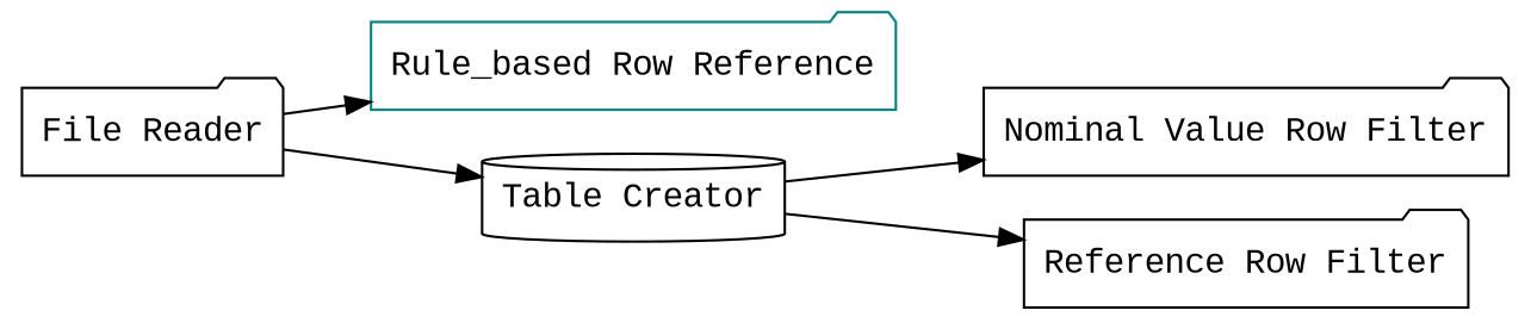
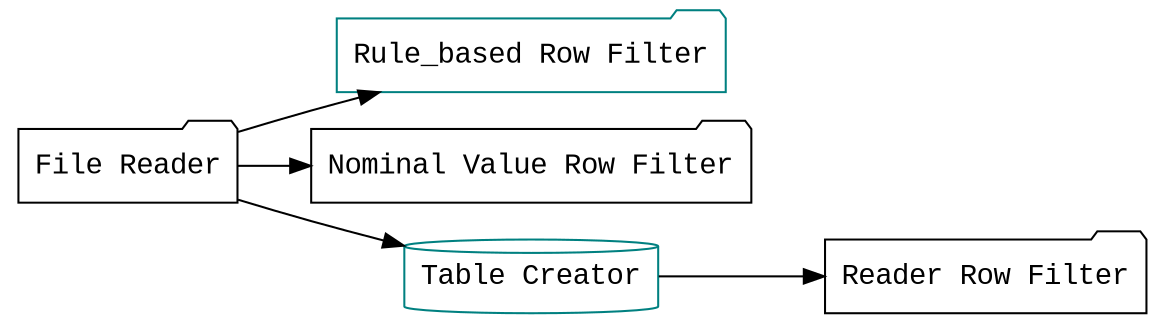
  digraph {
    fontname="Liberation Mono"
    rankdir=LR
    node [color=black fontname="Liberation Mono" shape=folder]
    edge [fontname="Liberation Mono"]
    n1 [label="File Reader"]
-   n2 [color=teal label="Rule_based Row Reference"]
+   n2 [color=teal label="Rule_based Row Filter"]
    n3 [label="Nominal Value Row Filter"]
-   n4 [label="Table Creator" shape=cylinder]
-   n5 [label="Reference Row Filter"]
+   n4 [color=teal label="Table Creator" shape=cylinder]
+   n5 [label="Reader Row Filter"]
    n1 -> n2
-   n4 -> n3
+   n1 -> n3
    n1 -> n4
    n4 -> n5
  }
